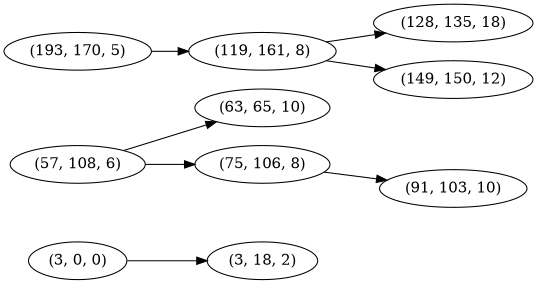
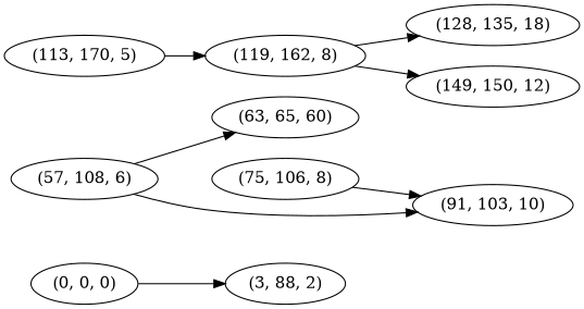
  digraph {
    rankdir=LR
-   "(0, 0, 0)" [label="(3, 0, 0)"]
-   "(3, 18, 2)"
+   "(0, 0, 0)"
+   "(3, 18, 2)" [label="(3, 88, 2)"]
    "(57, 108, 6)"
-   "(63, 65, 10)"
+   "(63, 65, 10)" [label="(63, 65, 60)"]
    "(75, 106, 8)"
-   "(113, 170, 5)" [label="(193, 170, 5)"]
-   "(119, 162, 8)" [label="(119, 161, 8)"]
+   "(113, 170, 5)"
+   "(119, 162, 8)"
    n8 [label="(91, 103, 10)"]
    n9 [label="(128, 135, 18)"]
    n10 [label="(149, 150, 12)"]
    "(0, 0, 0)" -> "(3, 18, 2)"
    "(57, 108, 6)" -> "(63, 65, 10)"
-   "(57, 108, 6)" -> "(75, 106, 8)"
+   "(57, 108, 6)" -> n8
    "(75, 106, 8)" -> n8
    "(113, 170, 5)" -> "(119, 162, 8)"
    "(119, 162, 8)" -> n9
    "(119, 162, 8)" -> n10
  }
